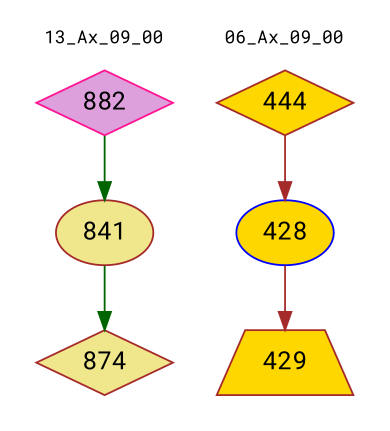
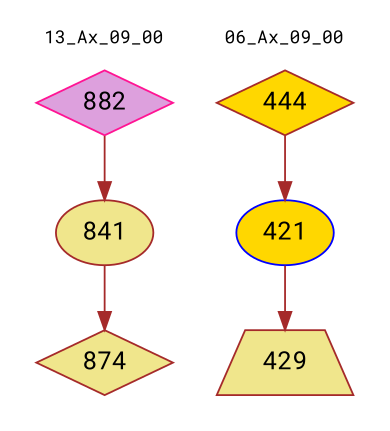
  digraph {
    fontname="Roboto Mono"
    node [color=brown fillcolor=gold fontname="Roboto Mono" shape=diamond style=filled]
    edge [color=darkgreen fontname="Roboto Mono"]
    n1 [color=deeppink fillcolor=plum label=882]
    n2 [fillcolor=khaki label=841 shape=ellipse]
    n3 [fillcolor=khaki label=874]
    n4 [label=444]
-   n5 [color=blue label=428 shape=ellipse]
-   n6 [label=429 shape=trapezium]
+   n5 [color=blue label=421 shape=ellipse]
+   n6 [fillcolor=khaki label=429 shape=trapezium]
    subgraph cluster_1 {
      color=white
      fontsize=10
      label="13_Ax_09_00"
      n1
      n2
      n3
    }
    subgraph cluster_2 {
      color=white
      fontsize=10
      label="06_Ax_09_00"
      n4
      n5
      n6
    }
-   n1 -> n2
-   n2 -> n3
+   n1 -> n2 [color=brown]
+   n2 -> n3 [color=brown]
    n4 -> n5 [color=brown]
    n5 -> n6 [color=brown]
  }
